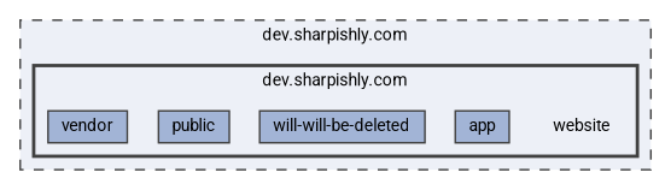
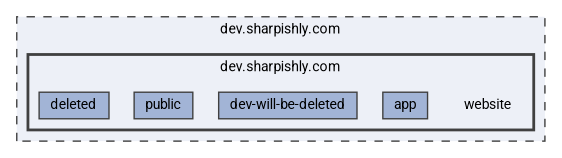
  digraph {
    compound=true
    fontname=Roboto
    node [fontname=Roboto fontsize=10 shape=box color=grey25 fillcolor="#a2b4d6" style=filled]
    n1 [height=0.2 label=website shape=plaintext width=0.4 color="" fillcolor="" style=""]
    n2 [height=0.2 label=app width=0.4]
-   n3 [height=0.2 label="will-will-be-deleted" width=0.4]
+   n3 [height=0.2 label="dev-will-be-deleted" width=0.4]
    n4 [height=0.2 label=public width=0.4]
-   n5 [height=0.2 label=vendor width=0.4]
+   n5 [height=0.2 label=deleted width=0.4]
    subgraph cluster_1 {
      bgcolor="#edf0f7"
      fontsize=10
      label="dev.sharpishly.com"
      pencolor=grey25
      style="filled,dashed"
      subgraph cluster_2 {
        bgcolor="#edf0f7"
        fontsize=10
        pencolor=grey25
        style="filled,bold"
        n1
        n2
        n3
        n4
        n5
      }
    }
  }
